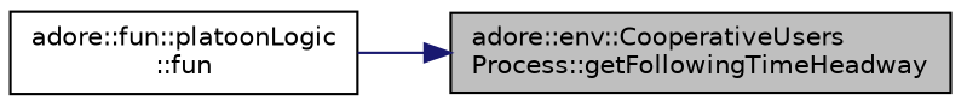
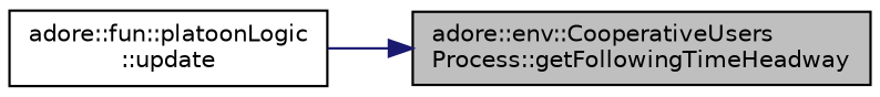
  digraph {
    rankdir=RL
    node [color=black fontname=Helvetica fontsize=10 shape=record style=filled]
    n1 [fillcolor=grey75 fontcolor=black height=0.2 label="adore::env::CooperativeUsers\lProcess::getFollowingTimeHeadway" width=0.4]
-   n2 [fillcolor=white height=0.2 label="adore::fun::platoonLogic\l::fun" width=0.4]
+   n2 [fillcolor=white height=0.2 label="adore::fun::platoonLogic\l::update" width=0.4]
    n1 -> n2 [color=midnightblue dir=back fontname=Helvetica fontsize=10 labelfontname=Helvetica labelfontsize=10 style=solid]
  }
